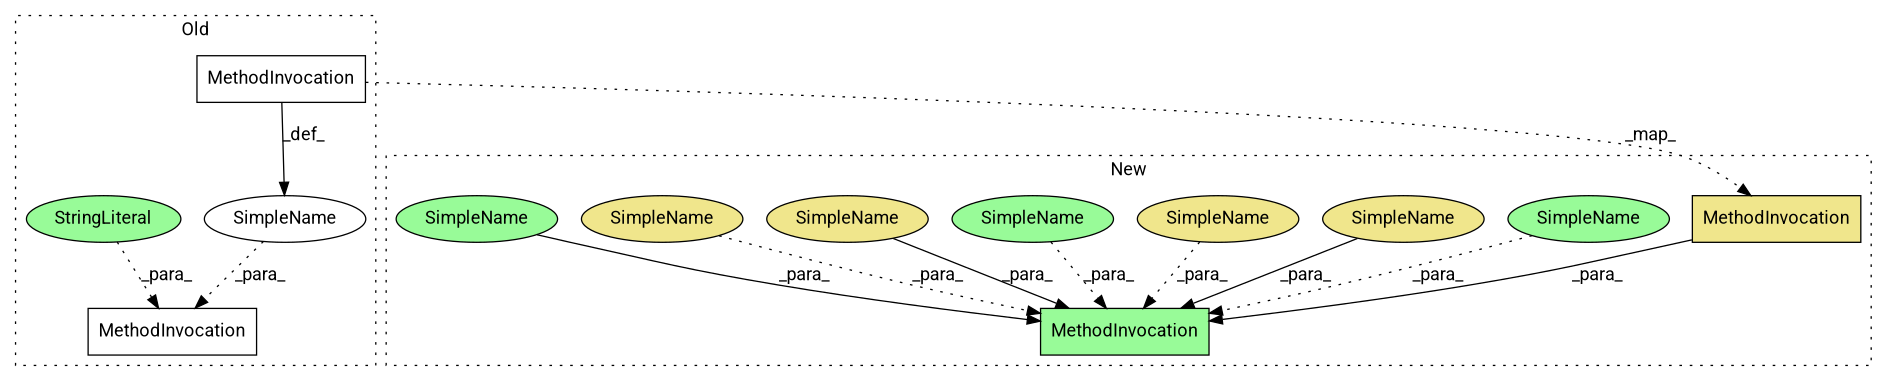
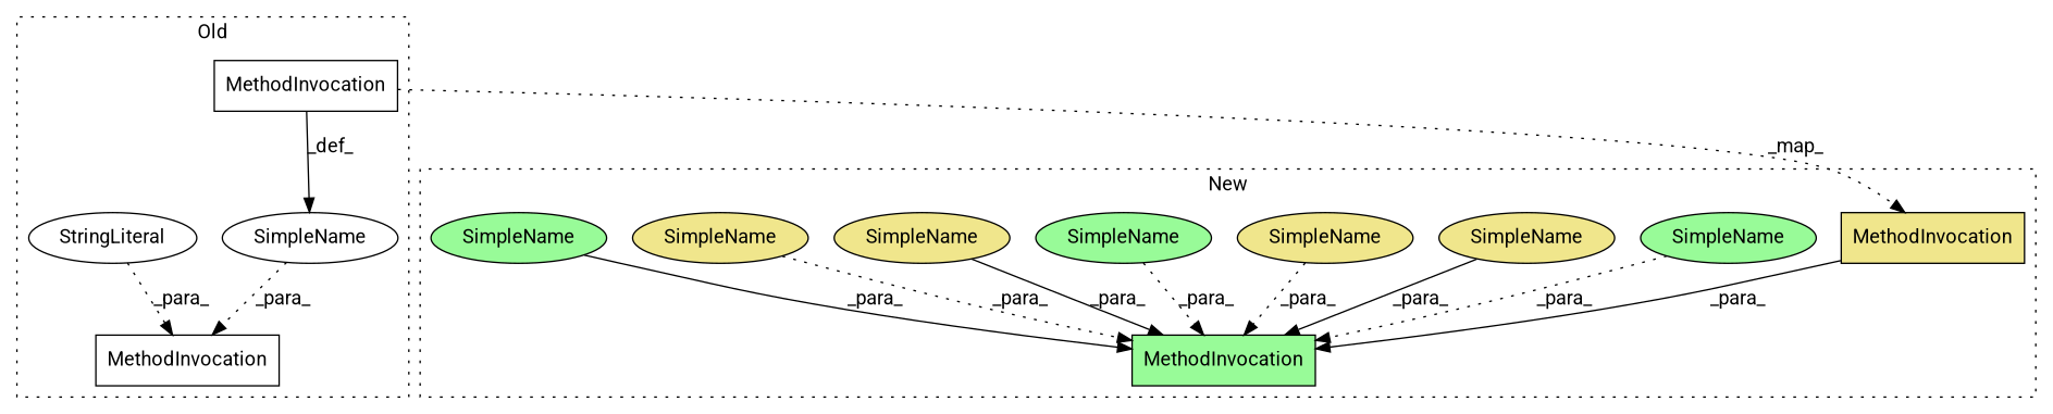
  digraph {
    fontname=Roboto
    node [a=42 l=15 shape=ellipse style=filled fillcolor=palegreen fontname=Roboto]
    edge [style=dotted fontname=Roboto]
    n1 [a=32 label=MethodInvocation s=497 shape=box fillcolor=white]
    n2 [a=32 l="6,1" label=MethodInvocation s="116,548" shape=box fillcolor=white]
    n3 [label=SimpleName fillcolor=white l=""]
-   n4 [a=45 l=5 label=StringLiteral s=491]
+   n4 [a=45 l=5 label=StringLiteral s=491 fillcolor=white]
    n5 [a=32 l="6,1" label=MethodInvocation s="1739,1871" shape=box]
    n6 [a=32 label=MethodInvocation s=1831 shape=box fillcolor=khaki]
    n7 [l=7 label=SimpleName s=1754]
    n8 [l=12 label=SimpleName s=1859 fillcolor=khaki]
    n9 [l=3 label=SimpleName s=1810 fillcolor=khaki]
    n10 [l=7 label=SimpleName s=1802]
    n11 [l=10 label=SimpleName s=1762 fillcolor=khaki]
    n12 [l=11 label=SimpleName s=1790 fillcolor=khaki]
    n13 [l=8 label=SimpleName s=1745]
    subgraph cluster_1 {
      label=Old
      style=dotted
      n1
      n2
      n3
      n4
    }
    subgraph cluster_2 {
      label=New
      style=dotted
      n5
      n6
      n7
      n8
      n9
      n10
      n11
      n12
      n13
    }
    n1 -> n3 [label=_def_ style=solid]
    n1 -> n6 [label=_map_]
    n3 -> n2 [label=_para_]
    n4 -> n2 [label=_para_]
    n6 -> n5 [label=_para_ style=solid]
    n7 -> n5 [label=_para_]
    n8 -> n5 [label=_para_ style=solid]
    n9 -> n5 [label=_para_]
    n10 -> n5 [label=_para_]
    n11 -> n5 [label=_para_ style=solid]
    n12 -> n5 [label=_para_]
    n13 -> n5 [label=_para_ style=solid]
  }
